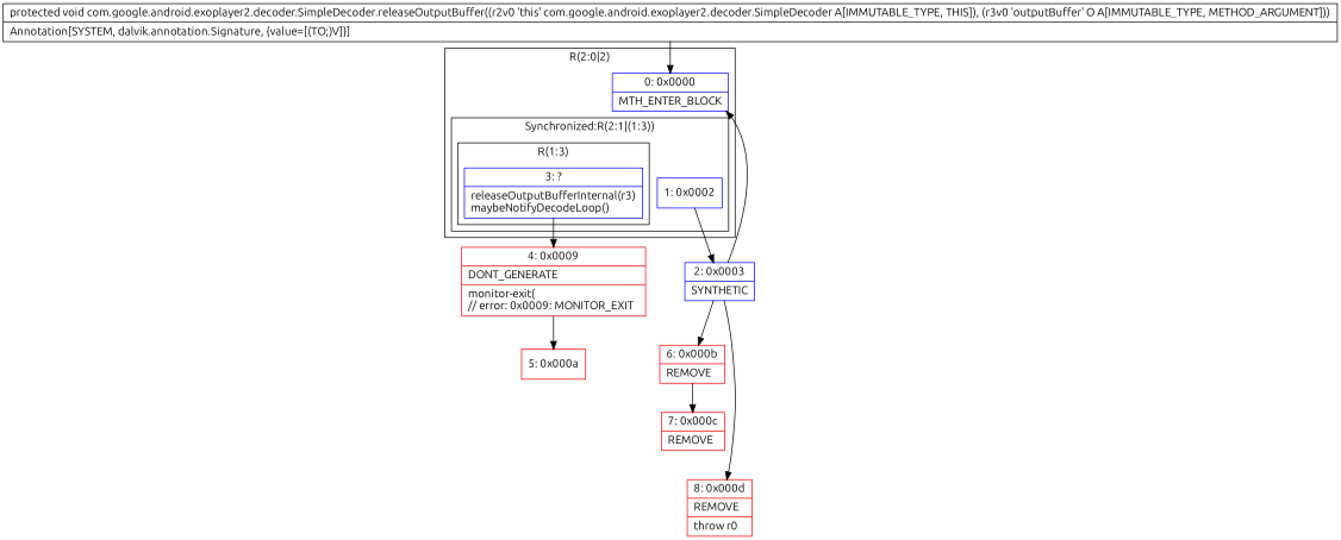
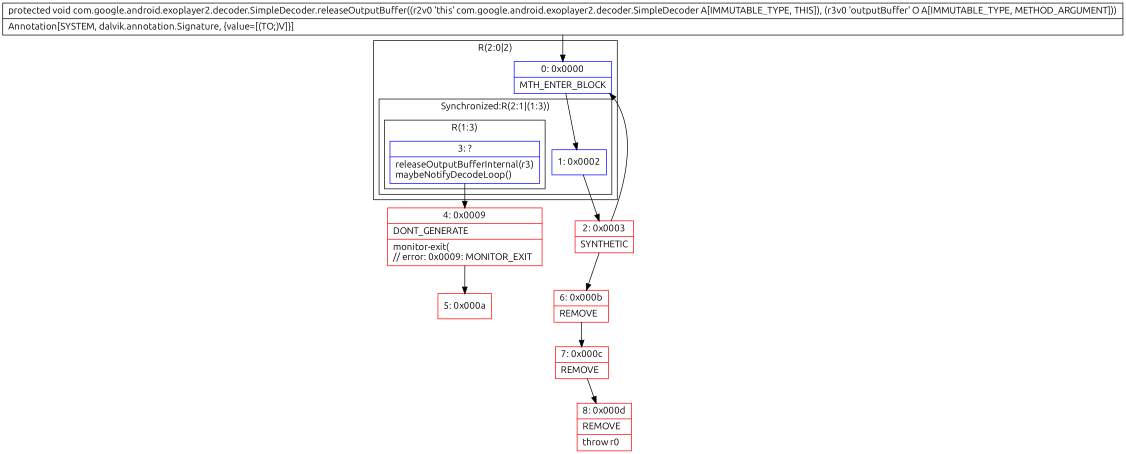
  digraph {
    fontname=Ubuntu
    node [color=red fontname=Ubuntu shape=record]
    edge [fontname=Ubuntu]
    n1 [color=blue label="{3\:\ ?|releaseOutputBufferInternal(r3)\lmaybeNotifyDecodeLoop()\l}"]
    n2 [color=blue label="{1\:\ 0x0002}"]
    n3 [color=blue label="{0\:\ 0x0000|MTH_ENTER_BLOCK\l}"]
    n4 [label="{4\:\ 0x0009|DONT_GENERATE\l|monitor\-exit(\l\/\/ error: 0x0009: MONITOR_EXIT  \l}"]
-   n5 [color=blue label="{2\:\ 0x0003|SYNTHETIC\l}"]
+   n5 [label="{2\:\ 0x0003|SYNTHETIC\l}"]
    n6 [label="{6\:\ 0x000b|REMOVE\l}"]
    n7 [label="{5\:\ 0x000a}"]
    n8 [label="{7\:\ 0x000c|REMOVE\l}"]
    n9 [label="{8\:\ 0x000d|REMOVE\l|throw r0\l}"]
    n10 [label="{protected void com.google.android.exoplayer2.decoder.SimpleDecoder.releaseOutputBuffer((r2v0 'this' com.google.android.exoplayer2.decoder.SimpleDecoder A[IMMUTABLE_TYPE, THIS]), (r3v0 'outputBuffer' O A[IMMUTABLE_TYPE, METHOD_ARGUMENT]))  | Annotation[SYSTEM, dalvik.annotation.Signature, \{value=[(TO;)V]\}]\l}" color=""]
    subgraph cluster_1 {
      label="R(2:0|2)"
      n3
      subgraph cluster_2 {
        label="Synchronized:R(2:1|(1:3))"
        n2
        subgraph cluster_3 {
          label="R(1:3)"
          n1
        }
      }
    }
    n1 -> n4
    n2 -> n5
+   n3 -> n2
    n4 -> n7
    n5 -> n3
    n5 -> n6
    n6 -> n8
-   n5 -> n9
+   n8 -> n9
    n10 -> n3
  }
